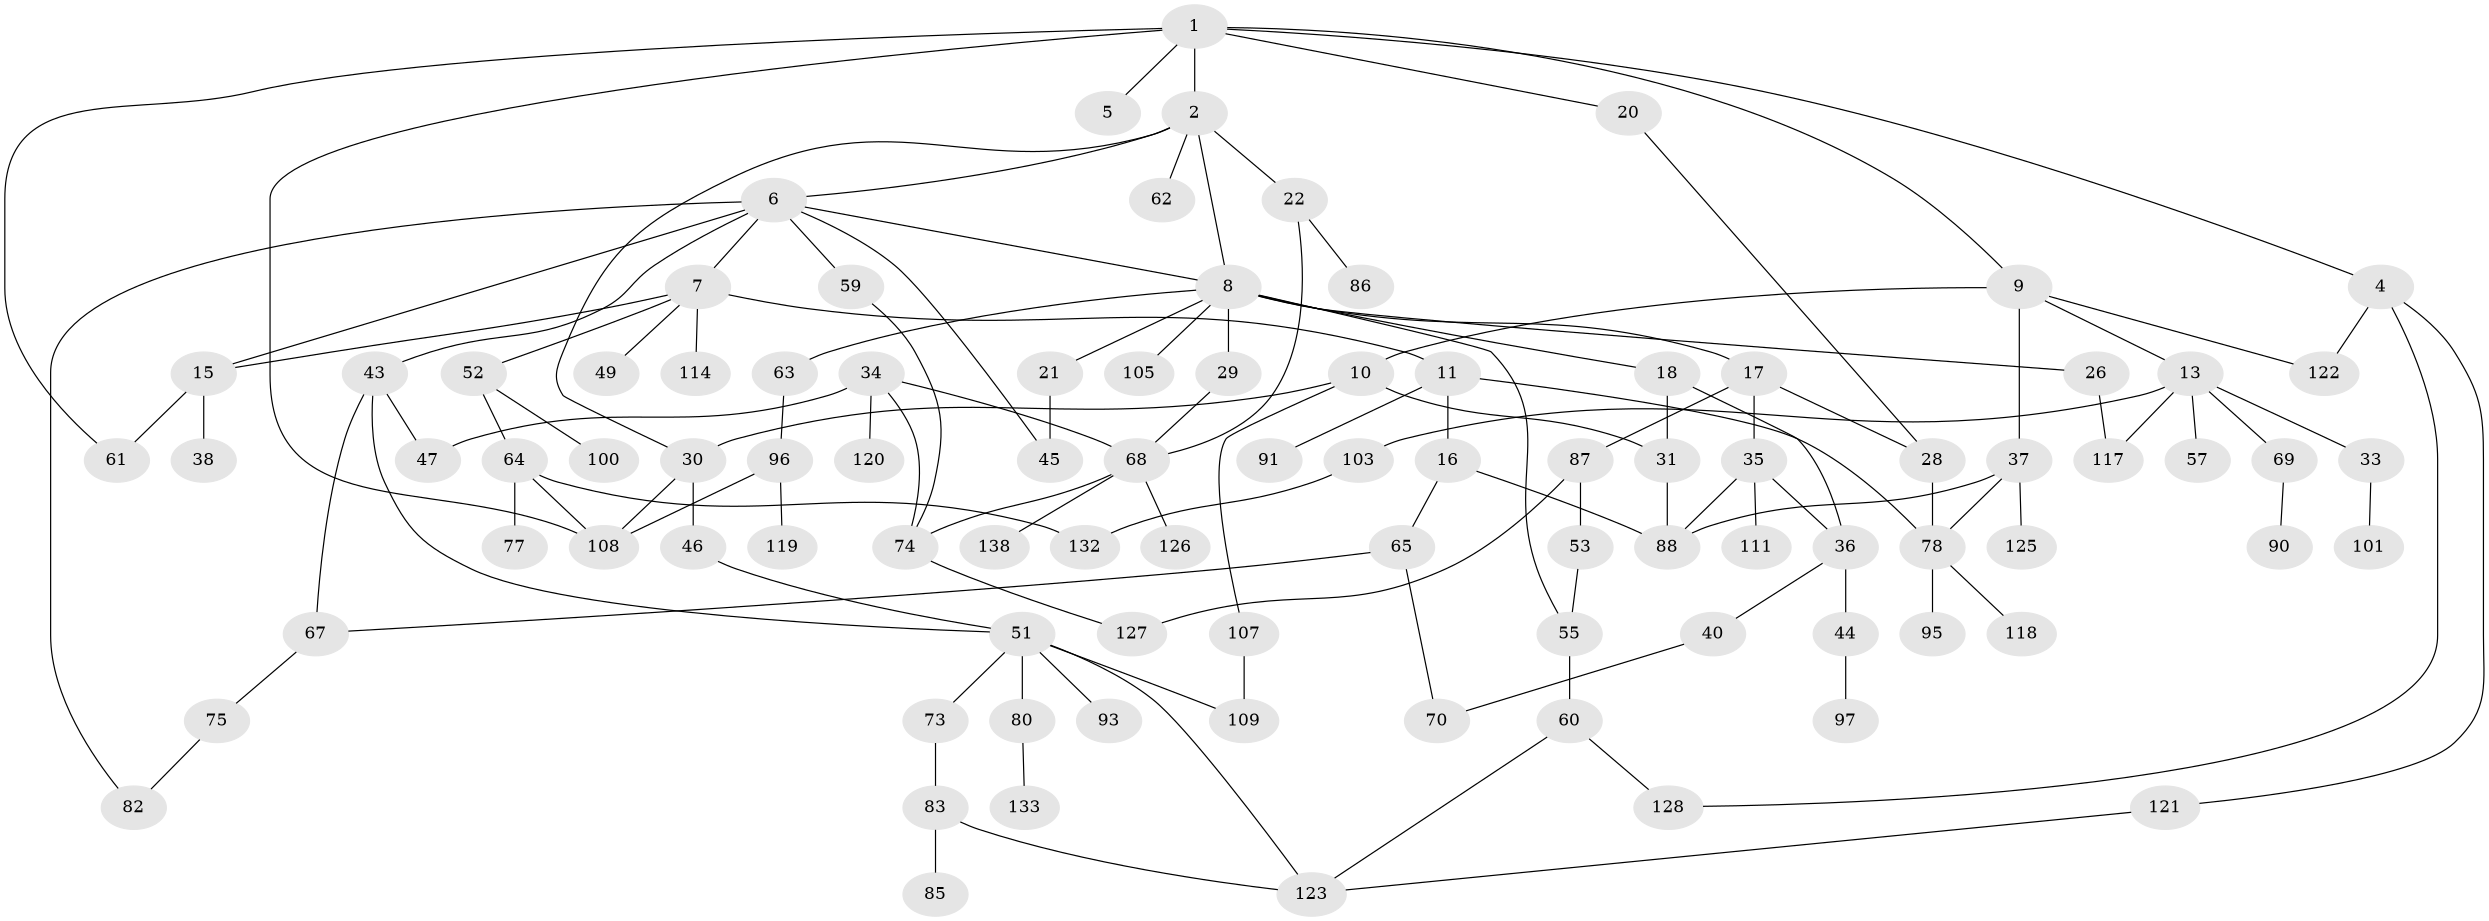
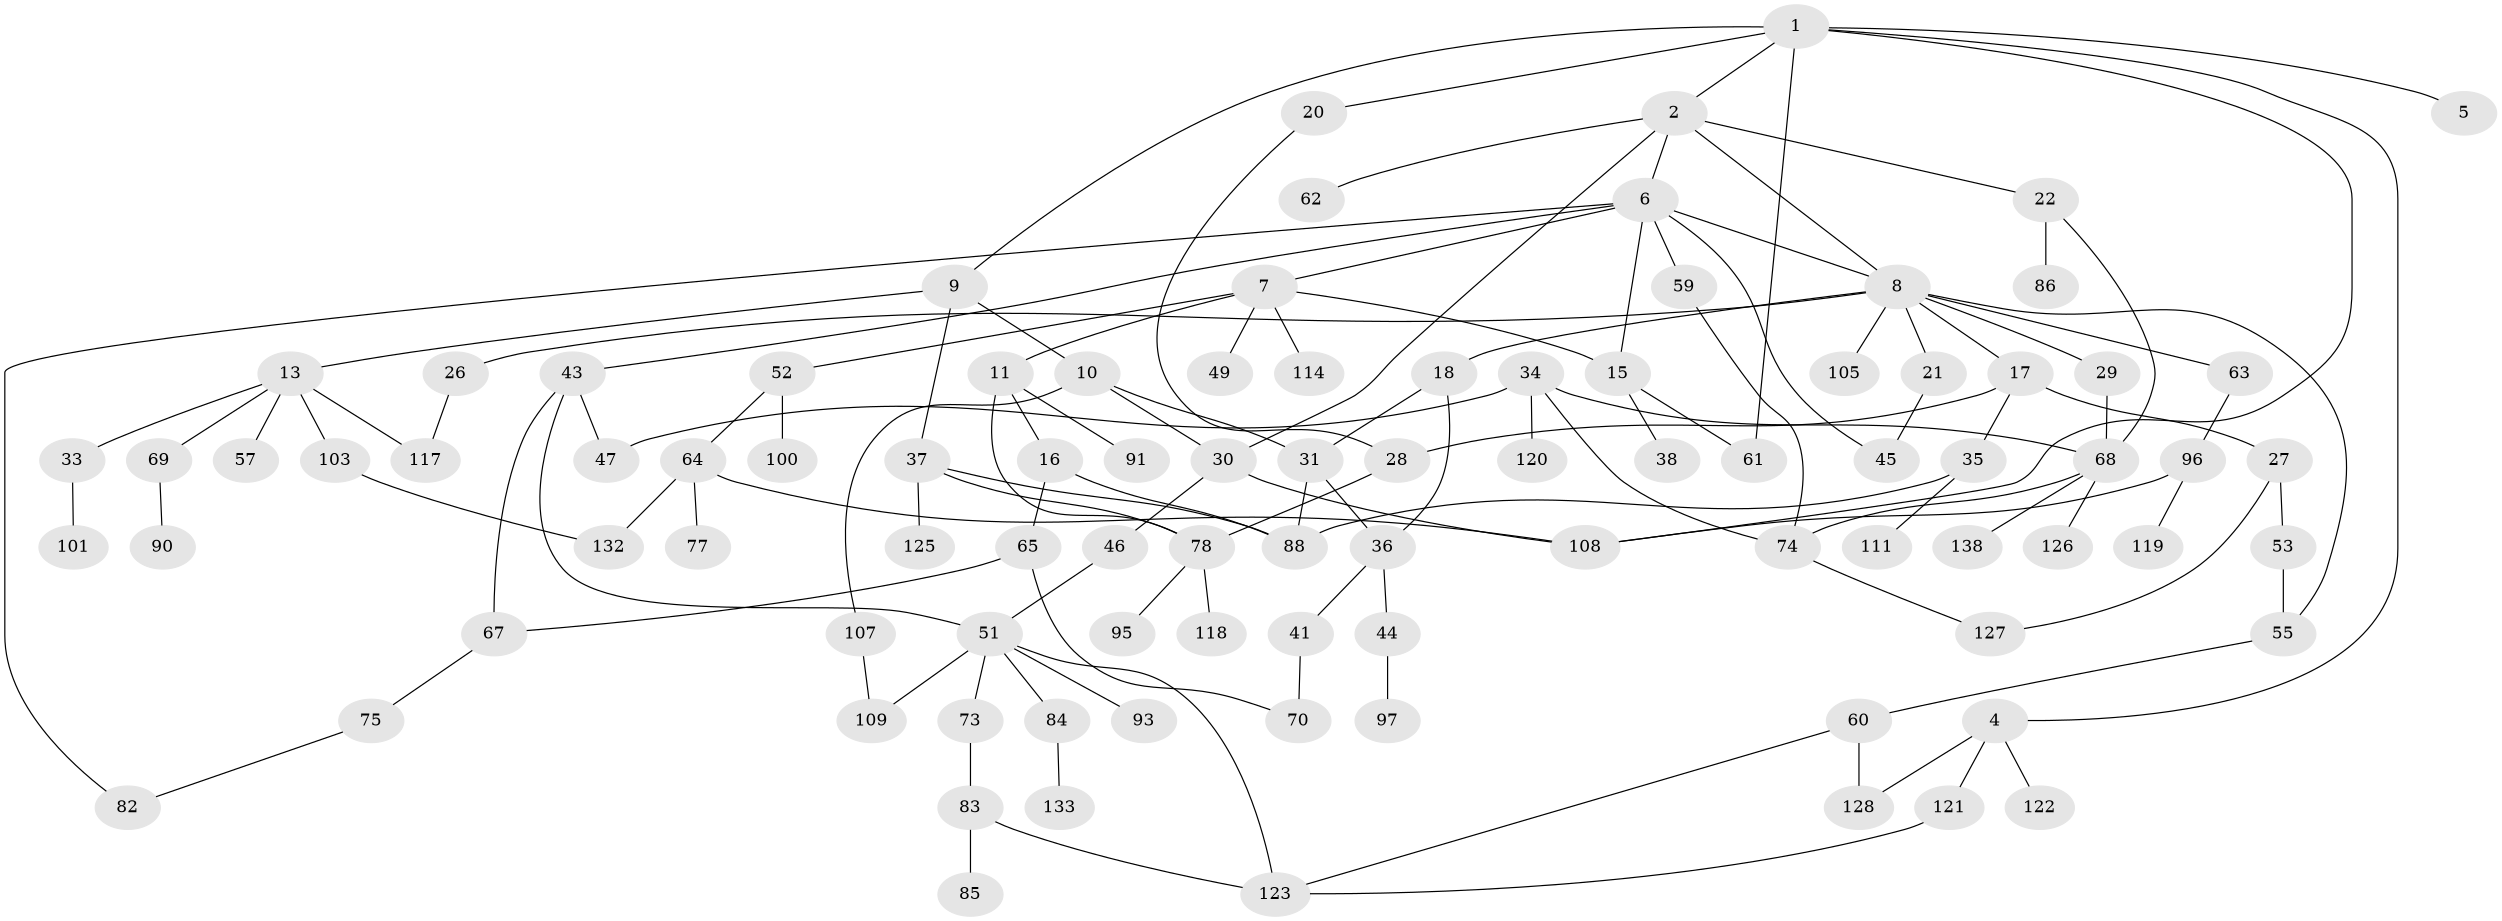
  graph {
    node [color=gray90 style=filled]
    1 [super="+28"]
    2 [super="+3"]
    4 [super="+66"]
    5
    9 [super="+56"]
    20 [super="+112"]
    61
    108 [super="+136"]
    6 [super="+14"]
    8 [super="+19"]
    22
    30 [super="+92"]
    62
    121 [super="+124"]
    122
    128
    10 [super="+24"]
    13 [super="+42"]
    37 [super="+72"]
    n20 [label=28]
    7 [super="+40"]
    15
    43 [super="+94"]
    45
    59
    82 [super="+110"]
    17 [super="+32"]
    18 [super="+104"]
    21
    26 [super="+79"]
    29
    55 [super="+115"]
    63
    105
    68 [super="+81"]
    86 [super="+129"]
    46
    123 [super="+130"]
    11 [super="+12"]
    49
    52
    114
    38
    47
    51 [super="+54"]
    67
    74 [super="+116"]
    16 [super="+113"]
    78 [super="+99"]
    91
    64 [super="+76"]
    100
-   27 [super="+58" label=87]
+   27 [super="+58"]
    35 [super="+102"]
    31 [super="+98"]
    36
    117 [super="+134"]
    60 [super="+89"]
    96
    107
    33
    57
    69 [super="+71"]
    103 [super="+106"]
    88
    125
    109 [super="+137"]
    65 [super="+84"]
    95
    118
    101
    90
    132
    70
    53
    127
    111
-   41 [label=40]
+   41
    44
    126
    138
    34 [super="+39"]
    120
    97
    73 [super="+87"]
-   80
+   80 [label=84]
    93
    75
    83 [super="+131"]
    133 [super="+135"]
    77
    119
    85
    1 -- 2
    1 -- 4
    1 -- 5
    1 -- 9
    1 -- 20
    1 -- 61
    1 -- 108
    2 -- 6
    2 -- 8
    2 -- 22
    2 -- 30
    2 -- 62
    4 -- 121
    4 -- 122
    4 -- 128
-   9 -- 122
    9 -- 10
    9 -- 13
    9 -- 37
    20 -- n20
    6 -- 8
    6 -- 7
    6 -- 15
    6 -- 43
    6 -- 45
    6 -- 59
    6 -- 82
    8 -- 17
    8 -- 18
    8 -- 21
    8 -- 26
    8 -- 29
    8 -- 55
    8 -- 63
    8 -- 105
    22 -- 68
    22 -- 86
    30 -- 108
    30 -- 46
    121 -- 123
    10 -- 30
    10 -- 31
    10 -- 107
    13 -- 117
    13 -- 33
    13 -- 57
    13 -- 69
    13 -- 103
    37 -- 78
    37 -- 88
    37 -- 125
    n20 -- 78
    7 -- 15
    7 -- 11
    7 -- 49
    7 -- 52
    7 -- 114
    15 -- 61
    15 -- 38
    43 -- 47
    43 -- 51
    43 -- 67
    59 -- 74
    17 -- n20
    17 -- 27
    17 -- 35
    18 -- 31
    18 -- 36
    21 -- 45
    26 -- 117
    29 -- 68
    55 -- 60
    63 -- 96
    68 -- 74
    68 -- 126
    68 -- 138
    46 -- 51
    11 -- 16
    11 -- 78
    11 -- 91
    52 -- 64
    52 -- 100
    51 -- 123
    51 -- 109
    51 -- 73
    51 -- 80
    51 -- 93
    67 -- 75
    74 -- 127
    16 -- 88
    16 -- 65
    78 -- 95
    78 -- 118
    64 -- 108
    64 -- 132
    64 -- 77
    27 -- 53
    27 -- 127
    35 -- 88
    35 -- 111
-   35 -- 36
+   31 -- 36
    31 -- 88
    36 -- 41
    36 -- 44
    60 -- 128
    60 -- 123
    96 -- 108
    96 -- 119
    107 -- 109
    33 -- 101
    69 -- 90
    103 -- 132
    65 -- 67
    65 -- 70
    53 -- 55
    41 -- 70
    44 -- 97
    34 -- 68
    34 -- 47
    34 -- 74
    34 -- 120
    73 -- 83
    80 -- 133
    75 -- 82
    83 -- 123
    83 -- 85
  }
